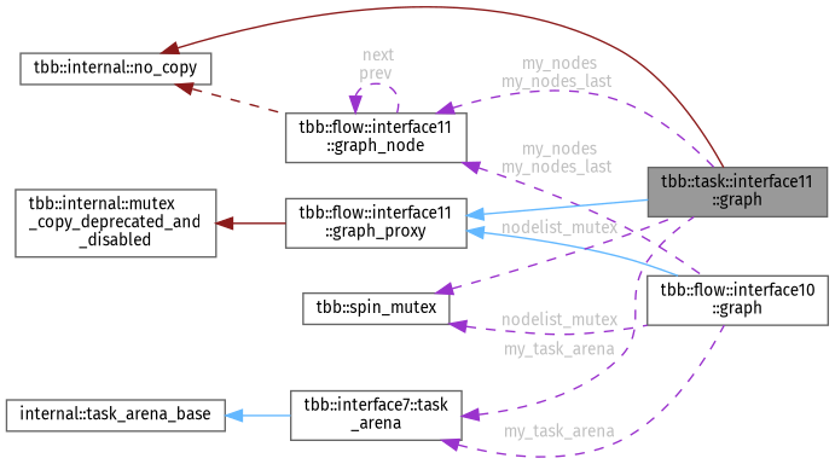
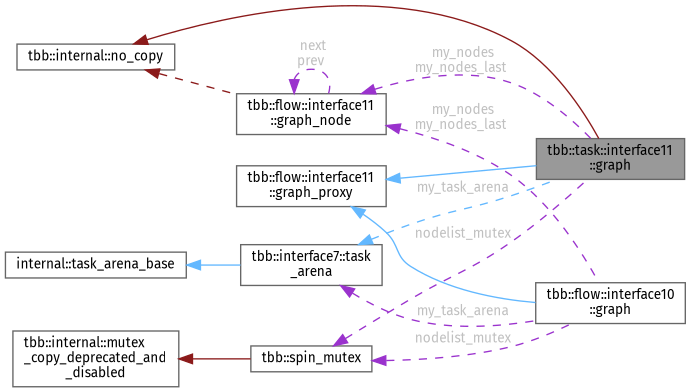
  digraph {
    fontname="Fira Sans"
    rankdir=LR
    node [color=gray40 fillcolor=white fontname="Fira Sans" fontsize=10 shape=box style=filled]
    edge [color=darkorchid3 dir=back fontname="Fira Sans" fontsize=10 labelfontname=Helvetica labelfontsize=10 style=dashed fontcolor=grey]
    n1 [fillcolor=grey60 fontcolor=black height=0.2 label="tbb::task::interface11\l::graph" width=0.4]
    n2 [height=0.2 label="tbb::internal::no_copy" width=0.4]
    n3 [height=0.2 label="tbb::flow::interface11\l::graph_node" width=0.4]
    n4 [height=0.2 label="tbb::flow::interface10\l::graph" width=0.4]
    n5 [height=0.2 label="tbb::flow::interface11\l::graph_proxy" width=0.4]
    n6 [height=0.2 label="tbb::spin_mutex" width=0.4]
    n7 [height=0.2 label="tbb::internal::mutex\l_copy_deprecated_and\l_disabled" width=0.4]
    n8 [height=0.2 label="tbb::interface7::task\l_arena" width=0.4]
    n9 [height=0.2 label="internal::task_arena_base" width=0.4]
    n2 -> n1 [color=firebrick4 style=solid fontcolor=""]
    n2 -> n3 [color=firebrick4 fontcolor=""]
    n3 -> n1 [label=" my_nodes\nmy_nodes_last"]
    n3 -> n3 [label=" next\nprev"]
    n3 -> n4 [label=" my_nodes\nmy_nodes_last"]
    n5 -> n1 [color=steelblue1 style=solid fontcolor=""]
    n5 -> n4 [color=steelblue1 style=solid fontcolor=""]
    n6 -> n1 [label=" nodelist_mutex"]
    n6 -> n4 [label=" nodelist_mutex"]
-   n7 -> n5 [color=firebrick4 style=solid fontcolor=""]
-   n8 -> n1 [label=" my_task_arena"]
+   n7 -> n6 [color=firebrick4 style=solid fontcolor=""]
+   n8 -> n1 [color=steelblue1 label=" my_task_arena"]
    n8 -> n4 [label=" my_task_arena"]
    n9 -> n8 [color=steelblue1 style=solid fontcolor=""]
  }
